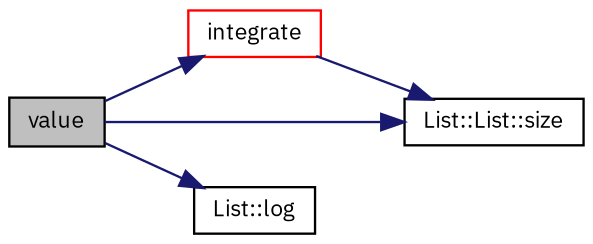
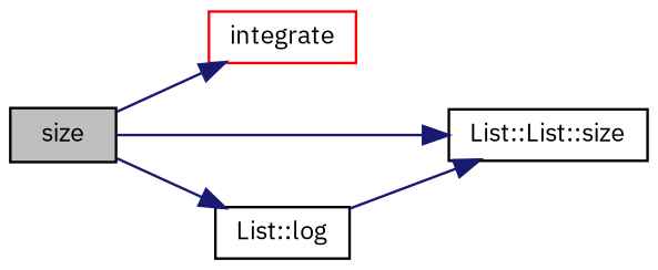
  digraph {
    fontname="IBM Plex Sans"
    rankdir=LR
    node [color=black fontname="IBM Plex Sans" fontsize=10 shape=record]
    edge [color=midnightblue fontname="IBM Plex Sans" fontsize=10 labelfontname=Helvetica labelfontsize=10 style=solid]
-   n1 [fillcolor=grey75 fontcolor=black height=0.2 label=value style=filled width=0.4]
+   n1 [fillcolor=grey75 fontcolor=black height=0.2 label=size style=filled width=0.4]
    n2 [color=red height=0.2 label=integrate width=0.4]
    n3 [height=0.2 label="List::List::size" width=0.4]
    n4 [height=0.2 label="List::log" width=0.4]
    n1 -> n2
    n1 -> n3
    n1 -> n4
-   n2 -> n3
+   n4 -> n3
  }
